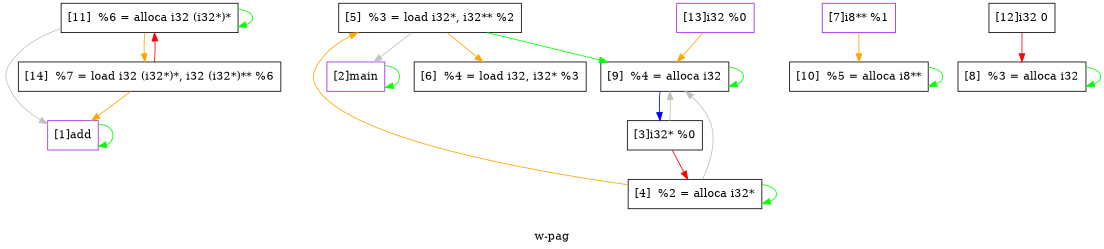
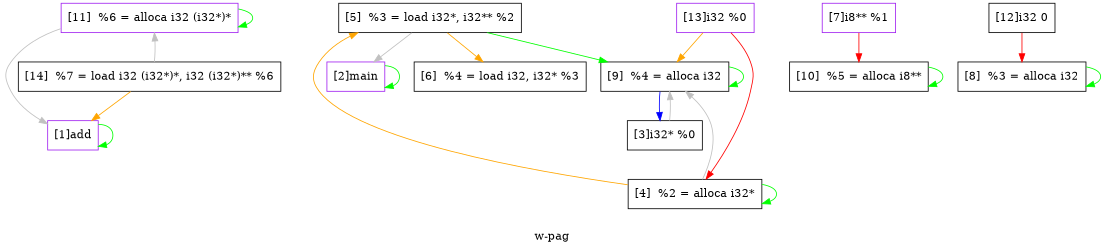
  digraph {
    label="w-pag"
    node [color=black shape=rectangle]
    edge [color=green]
    n1 [color=purple label="[1]add"]
-   n2 [label="[11]  %6 = alloca i32 (i32*)*"]
+   n2 [color=purple label="[11]  %6 = alloca i32 (i32*)*"]
    n3 [label="[14]  %7 = load i32 (i32*)*, i32 (i32*)** %6"]
    n4 [color=purple label="[2]main"]
    n5 [label="[3]i32* %0"]
    n6 [label="[4]  %2 = alloca i32*"]
    n7 [label="[9]  %4 = alloca i32"]
    n8 [label="[5]  %3 = load i32*, i32** %2"]
    n9 [label="[6]  %4 = load i32, i32* %3"]
    n10 [color=purple label="[7]i8** %1"]
    n11 [label="[10]  %5 = alloca i8**"]
    n12 [label="[8]  %3 = alloca i32"]
    n13 [label="[12]i32 0"]
    n14 [color=purple label="[13]i32 %0"]
    n1 -> n1
    n2 -> n1 [color=grey]
    n2 -> n2
-   n2 -> n3 [color=orange]
    n3 -> n1 [color=orange]
-   n3 -> n2 [color=red]
+   n3 -> n2 [color=grey]
    n4 -> n4
-   n5 -> n6 [color=red]
+   n14 -> n6 [color=red]
    n5 -> n7 [color=grey]
    n6 -> n6
    n6 -> n7 [color=grey]
    n6 -> n8 [color=orange]
    n7 -> n5 [color=blue]
    n7 -> n7
    n8 -> n4 [color=grey]
    n8 -> n7
    n8 -> n9 [color=orange]
-   n10 -> n11 [color=orange]
+   n10 -> n11 [color=red]
    n11 -> n11
    n12 -> n12
    n13 -> n12 [color=red]
    n14 -> n7 [color=orange]
  }
